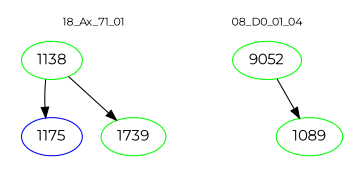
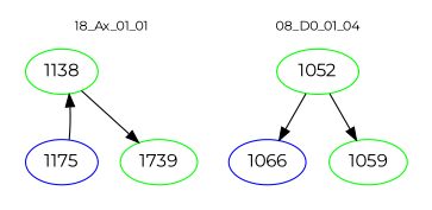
  digraph {
    fontname=Montserrat
    node [color=green fontname=Montserrat]
    edge [color=black fontname=Montserrat]
    n1 [label=1138]
    n2 [color=blue label=1175]
    n3 [label=1739]
-   n4 [label=9052]
-   n6 [label=1089]
+   n4 [label=1052]
+   n5 [color=blue label=1066]
+   n6 [label=1059]
    subgraph cluster_1 {
      color=white
      fontsize=10
-     label="18_Ax_71_01"
+     label="18_Ax_01_01"
      n1
      n2
      n3
    }
    subgraph cluster_2 {
      color=white
      fontsize=10
      label="08_D0_01_04"
      n4
+     n5
      n6
    }
-   n1 -> n2
+   n2 -> n1
    n1 -> n3
+   n4 -> n5
    n4 -> n6
  }
